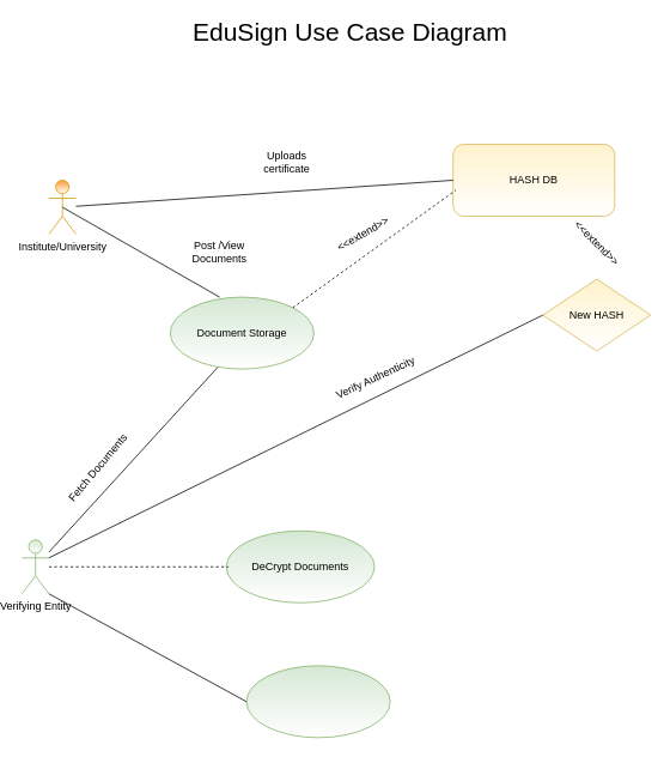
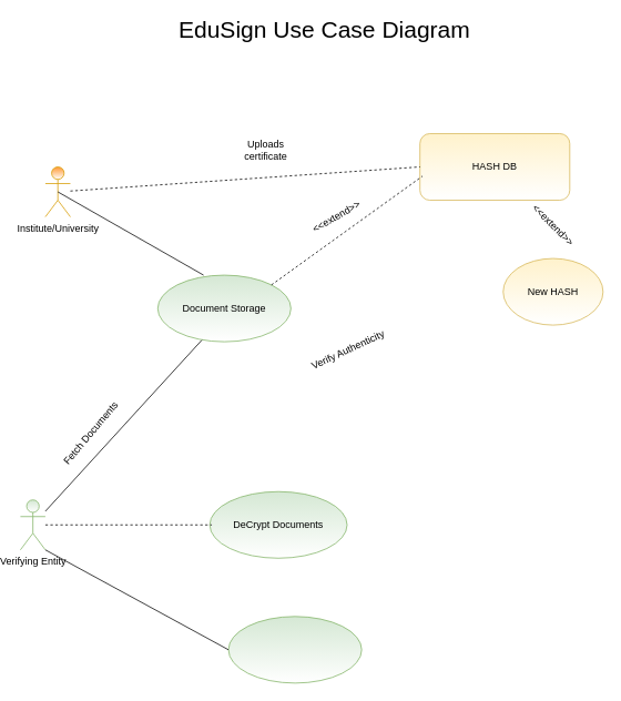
  <mxCell id="0" />
  <mxCell id="1" parent="0" />
- <mxCell id="2" value="" style="endArrow=none;html=1;entryX=1;entryY=0.333;entryDx=0;entryDy=0;entryPerimeter=0;exitX=0;exitY=0.5;exitDx=0;exitDy=0;" parent="1" source="24" target="3" edge="1"><mxGeometry width="50" height="50" relative="1" as="geometry"><mxPoint x="760" y="390" as="sourcePoint" /><mxPoint x="260" y="70" as="targetPoint" /></mxGeometry></mxCell>
  <mxCell id="3" value="Verifying Entity" style="shape=umlActor;verticalLabelPosition=bottom;labelBackgroundColor=#ffffff;verticalAlign=top;html=1;outlineConnect=0;fillColor=#d5e8d4;strokeColor=#82b366;gradientColor=#ffffff;" parent="1" vertex="1"><mxGeometry x="20" y="600" width="30" height="60" as="geometry" /></mxCell>
  <mxCell id="4" value="Institute/University" style="shape=umlActor;verticalLabelPosition=bottom;labelBackgroundColor=#ffffff;verticalAlign=top;html=1;outlineConnect=0;fillColor=#FF9933;strokeColor=#d79b00;gradientColor=#ffffff;" parent="1" vertex="1"><mxGeometry x="50" y="200" width="30" height="60" as="geometry" /></mxCell>
  <mxCell id="5" value="" style="ellipse;whiteSpace=wrap;html=1;fillColor=#d5e8d4;strokeColor=#82b366;gradientColor=#ffffff;" parent="1" vertex="1"><mxGeometry x="185" y="330" width="160" height="80" as="geometry" /></mxCell>
  <mxCell id="6" value="" style="endArrow=none;html=1;entryX=0.331;entryY=0.975;entryDx=0;entryDy=0;entryPerimeter=0;" parent="1" source="3" target="5" edge="1"><mxGeometry width="50" height="50" relative="1" as="geometry"><mxPoint x="130" y="130" as="sourcePoint" /><mxPoint x="180" y="80" as="targetPoint" /></mxGeometry></mxCell>
  <mxCell id="7" value="" style="endArrow=none;html=1;exitX=0.5;exitY=0.5;exitDx=0;exitDy=0;exitPerimeter=0;entryX=0.344;entryY=0;entryDx=0;entryDy=0;entryPerimeter=0;" parent="1" source="4" target="5" edge="1"><mxGeometry width="50" height="50" relative="1" as="geometry"><mxPoint x="90" y="340" as="sourcePoint" /><mxPoint x="180" y="160" as="targetPoint" /></mxGeometry></mxCell>
  <mxCell id="8" value="Document Storage" style="text;html=1;strokeColor=none;fillColor=none;align=center;verticalAlign=middle;whiteSpace=wrap;rounded=0;" parent="1" vertex="1"><mxGeometry x="210" y="360" width="110" height="20" as="geometry" /></mxCell>
  <mxCell id="9" value="Fetch Documents" style="text;html=1;strokeColor=none;fillColor=none;align=center;verticalAlign=middle;whiteSpace=wrap;rounded=0;rotation=-50;" parent="1" vertex="1"><mxGeometry x="35" y="510" width="140" height="20" as="geometry" /></mxCell>
- <mxCell id="10" value="Post /View Documents" style="text;html=1;strokeColor=none;fillColor=none;align=center;verticalAlign=middle;whiteSpace=wrap;rounded=0;" parent="1" vertex="1"><mxGeometry x="180" y="270" width="120" height="20" as="geometry" /></mxCell>
  <mxCell id="11" value="Verify Authenticity" style="text;html=1;strokeColor=none;fillColor=none;align=center;verticalAlign=middle;whiteSpace=wrap;rounded=0;rotation=-25;" parent="1" vertex="1"><mxGeometry x="354" y="410" width="120" height="20" as="geometry" /></mxCell>
  <mxCell id="12" value="HASH DB" style="whiteSpace=wrap;html=1;fillColor=#fff2cc;strokeColor=#d6b656;gradientColor=#ffffff;rounded=1;" parent="1" vertex="1"><mxGeometry x="500" y="160" width="180" height="80" as="geometry" /></mxCell>
  <mxCell id="13" value="" style="endArrow=none;dashed=1;html=1;exitX=1;exitY=0;exitDx=0;exitDy=0;entryX=0.017;entryY=0.638;entryDx=0;entryDy=0;entryPerimeter=0;" parent="1" source="5" target="12" edge="1"><mxGeometry width="50" height="50" relative="1" as="geometry"><mxPoint x="330" y="250" as="sourcePoint" /><mxPoint x="420" y="209" as="targetPoint" /></mxGeometry></mxCell>
  <mxCell id="14" value="&amp;lt;&amp;lt;extend&amp;gt;&amp;gt;" style="text;html=1;align=center;verticalAlign=middle;resizable=0;points=[];autosize=1;rotation=45;" parent="1" vertex="1"><mxGeometry x="620" y="260" width="80" height="20" as="geometry" /></mxCell>
- <mxCell id="15" value="" style="endArrow=none;html=1;entryX=0;entryY=0.5;entryDx=0;entryDy=0;" parent="1" source="4" target="12" edge="1"><mxGeometry width="50" height="50" relative="1" as="geometry"><mxPoint x="90" y="350" as="sourcePoint" /><mxPoint x="250" y="350" as="targetPoint" /></mxGeometry></mxCell>
+ <mxCell id="15" value="" style="endArrow=none;html=1;entryX=0;entryY=0.5;entryDx=0;entryDy=0;dashed=1;" parent="1" source="4" target="12" edge="1"><mxGeometry width="50" height="50" relative="1" as="geometry"><mxPoint x="90" y="350" as="sourcePoint" /><mxPoint x="250" y="350" as="targetPoint" /></mxGeometry></mxCell>
  <mxCell id="16" value="Uploads certificate" style="text;html=1;strokeColor=none;fillColor=none;align=center;verticalAlign=middle;whiteSpace=wrap;rounded=0;rotation=0;" parent="1" vertex="1"><mxGeometry x="270" y="170" width="90" height="20" as="geometry" /></mxCell>
  <mxCell id="17" value="&amp;lt;&amp;lt;extend&amp;gt;&amp;gt;" style="text;html=1;strokeColor=none;fillColor=none;align=center;verticalAlign=middle;whiteSpace=wrap;rounded=0;rotation=-30;" parent="1" vertex="1"><mxGeometry x="380" y="250" width="40" height="20" as="geometry" /></mxCell>
  <mxCell id="18" value="" style="ellipse;whiteSpace=wrap;html=1;fillColor=#d5e8d4;strokeColor=#82b366;gradientColor=#ffffff;" parent="1" vertex="1"><mxGeometry x="247.5" y="590" width="165" height="80" as="geometry" /></mxCell>
  <mxCell id="19" value="DeCrypt Documents" style="text;html=1;strokeColor=none;fillColor=none;align=center;verticalAlign=middle;whiteSpace=wrap;rounded=0;" parent="1" vertex="1"><mxGeometry x="250" y="620" width="160" height="20" as="geometry" /></mxCell>
  <mxCell id="20" value="" style="endArrow=none;html=1;entryX=0;entryY=0.5;entryDx=0;entryDy=0;dashed=1;" parent="1" source="3" target="19" edge="1"><mxGeometry width="50" height="50" relative="1" as="geometry"><mxPoint x="120" y="680" as="sourcePoint" /><mxPoint x="170" y="630" as="targetPoint" /></mxGeometry></mxCell>
  <mxCell id="21" value="" style="ellipse;whiteSpace=wrap;html=1;fillColor=#d5e8d4;strokeColor=#82b366;gradientColor=#ffffff;" parent="1" vertex="1"><mxGeometry x="270" y="740" width="160" height="80" as="geometry" /></mxCell>
  <mxCell id="22" value="" style="endArrow=none;html=1;exitX=1;exitY=1;exitDx=0;exitDy=0;exitPerimeter=0;entryX=0;entryY=0.5;entryDx=0;entryDy=0;" parent="1" source="3" target="21" edge="1"><mxGeometry width="50" height="50" relative="1" as="geometry"><mxPoint x="130" y="770" as="sourcePoint" /><mxPoint x="180" y="720" as="targetPoint" /></mxGeometry></mxCell>
  <mxCell id="23" value="&lt;font style=&quot;font-size: 28px&quot;&gt;EduSign Use Case Diagram&lt;/font&gt;" style="text;html=1;align=center;verticalAlign=middle;resizable=0;points=[];autosize=1;" parent="1" vertex="1"><mxGeometry x="200" y="20" width="370" height="30" as="geometry" /></mxCell>
- <mxCell id="24" value="New HASH" style="rhombus;whiteSpace=wrap;html=1;fillColor=#fff2cc;strokeColor=#d6b656;gradientColor=#ffffff;" parent="1" vertex="1"><mxGeometry x="600" y="310" width="120" height="80" as="geometry" /></mxCell>
+ <mxCell id="24" value="New HASH" style="ellipse;whiteSpace=wrap;html=1;fillColor=#fff2cc;strokeColor=#d6b656;gradientColor=#ffffff;" parent="1" vertex="1"><mxGeometry x="600" y="310" width="120" height="80" as="geometry" /></mxCell>
